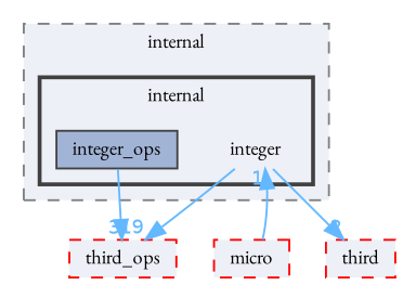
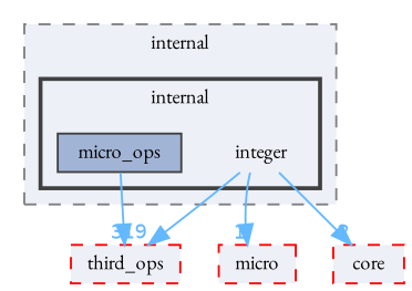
  digraph {
    compound=true
    fontname="EB Garamond"
    node [fontname="EB Garamond" fontsize=10 shape=box color=red fillcolor="#edf0f7" style="filled,dashed"]
    edge [color=steelblue1 fontcolor=steelblue1 fontname="EB Garamond" fontsize=10 labeldistance=1.5 labelfontname=Helvetica labelfontsize=10]
    n1 [height=0.2 label=integer shape=plaintext width=0.4 color="" fillcolor="" style=""]
-   n2 [color=grey25 fillcolor="#a2b4d6" height=0.2 label=integer_ops style=filled width=0.4]
+   n2 [color=grey25 fillcolor="#a2b4d6" height=0.2 label=micro_ops style=filled width=0.4]
    n3 [height=0.2 label=third_ops width=0.4]
    n4 [height=0.2 label=micro width=0.4]
-   n5 [height=0.2 label=third width=0.4]
+   n5 [height=0.2 label=core width=0.4]
    subgraph cluster_1 {
      bgcolor="#edf0f7"
      fontsize=10
      label=internal
      pencolor=grey50
      style="filled,dashed"
      subgraph cluster_2 {
        bgcolor="#edf0f7"
        fontsize=10
        label=internal
        pencolor=grey25
        style="filled,bold"
        n1
        n2
      }
    }
    n1 -> n3 [headlabel=19]
-   n4 -> n1 [headlabel=1]
+   n1 -> n4 [headlabel=1]
    n1 -> n5 [headlabel=2]
    n2 -> n3 [headlabel=3]
  }
